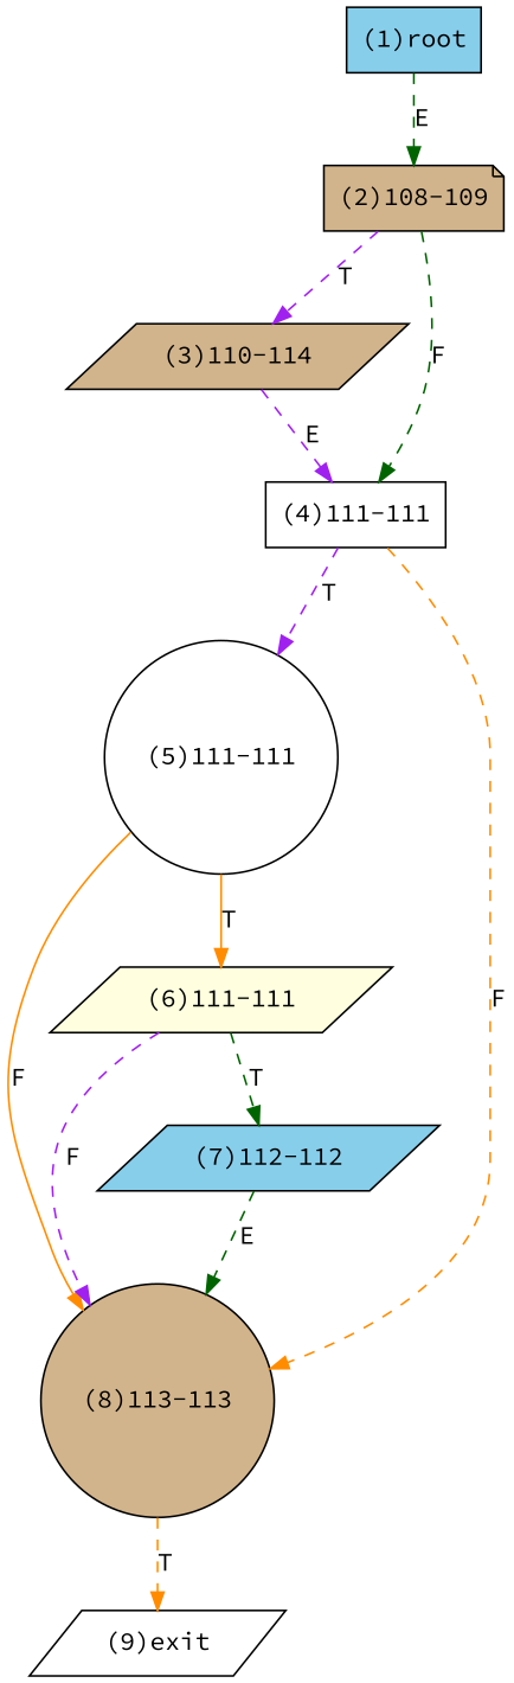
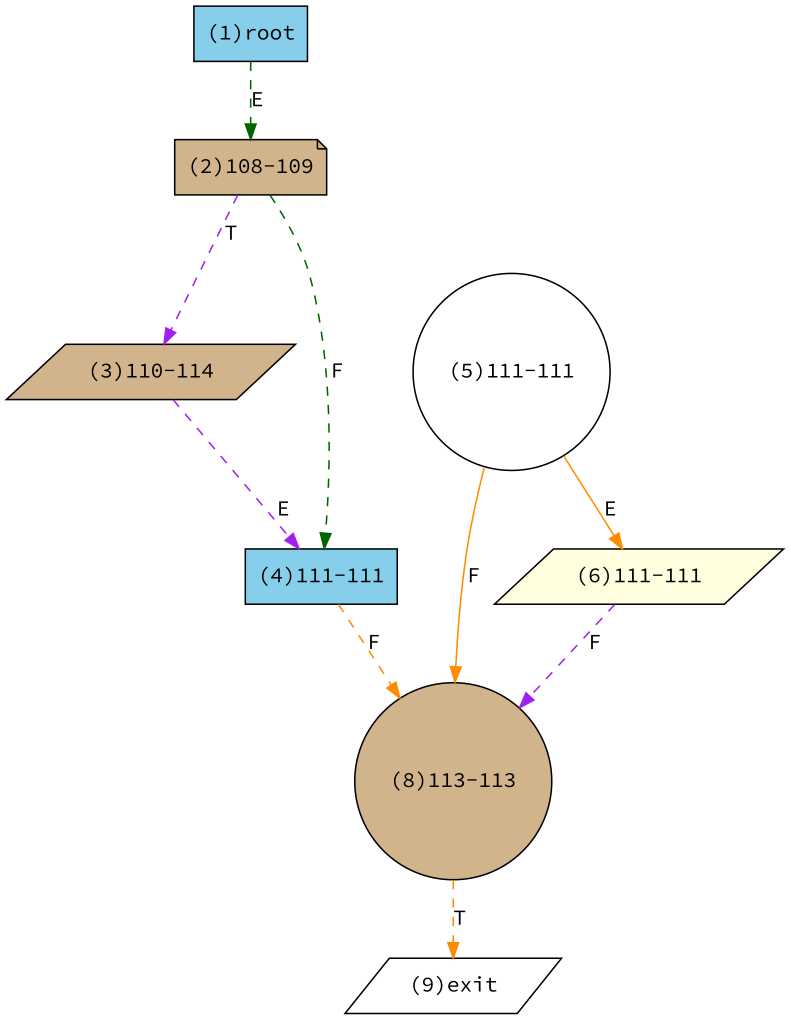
  digraph {
    fontname="Source Code Pro"
    node [fillcolor=skyblue fontname="Source Code Pro" shape=parallelogram style=filled]
    edge [color=darkgreen fontname="Source Code Pro" style=dashed]
    n1 [label="(1)root" shape=box]
    n2 [fillcolor=tan label="(2)108-109" shape=note]
    n3 [fillcolor=tan label="(3)110-114"]
-   n4 [fillcolor=white label="(4)111-111" shape=box]
+   n4 [label="(4)111-111" shape=box]
    n5 [fillcolor=white label="(5)111-111" shape=circle]
    n6 [fillcolor=tan label="(8)113-113" shape=circle]
    n7 [fillcolor=lightyellow label="(6)111-111"]
    n8 [fillcolor=white label="(9)exit"]
-   n9 [label="(7)112-112"]
    n1 -> n2 [label=E]
    n2 -> n3 [color=purple label=T]
    n2 -> n4 [label=F]
    n3 -> n4 [color=purple label=E]
-   n4 -> n5 [color=purple label=T]
    n4 -> n6 [color=darkorange label=F]
    n5 -> n6 [color=darkorange label=F style=solid]
-   n5 -> n7 [color=darkorange label=T style=solid]
+   n5 -> n7 [color=darkorange label=E style=solid]
    n6 -> n8 [color=darkorange label=T]
    n7 -> n6 [color=purple label=F]
-   n7 -> n9 [label=T]
-   n9 -> n6 [label=E]
  }
